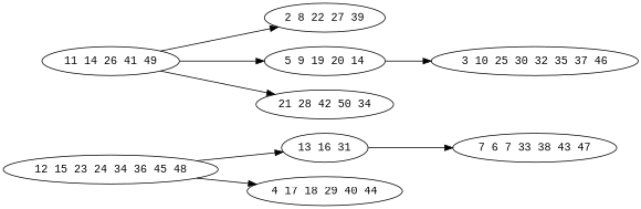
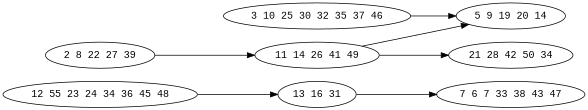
  digraph {
    fontname="Liberation Mono"
    rankdir=LR
    node [fontname="Liberation Mono"]
    edge [fontname="Liberation Mono"]
-   n1 [label="12 15 23 24 34 36 45 48"]
+   n1 [label="12 55 23 24 34 36 45 48"]
    n2 [label="13 16 31"]
-   n3 [label="4 17 18 29 40 44"]
    n4 [label="7 6 7 33 38 43 47"]
    n5 [label="11 14 26 41 49"]
    n6 [label="2 8 22 27 39"]
    n7 [label="5 9 19 20 14"]
    n8 [label="21 28 42 50 34"]
    n9 [label="3 10 25 30 32 35 37 46"]
    n1 -> n2
-   n1 -> n3
    n2 -> n4
-   n5 -> n6
+   n6 -> n5
    n5 -> n7
    n5 -> n8
-   n7 -> n9
+   n9 -> n7
  }
